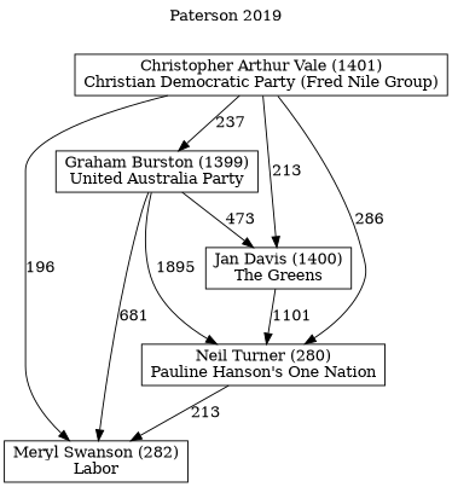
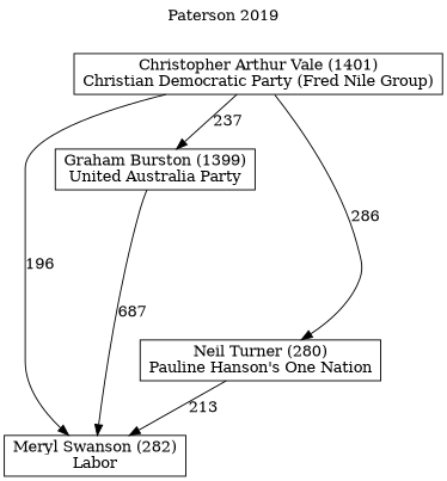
  digraph {
    label="Paterson 2019"
    labelloc=t
    mclimit=10
    node [shape=box]
    n1 [label="Christopher Arthur Vale (1401)\nChristian Democratic Party (Fred Nile Group)"]
    n2 [label="Graham Burston (1399)\nUnited Australia Party"]
-   n3 [label="Jan Davis (1400)\nThe Greens"]
    n4 [label="Meryl Swanson (282)\nLabor"]
    n5 [label="Neil Turner (280)\nPauline Hanson's One Nation"]
    n1 -> n2 [label=237]
-   n1 -> n3 [label=213]
    n1 -> n4 [label=196]
    n1 -> n5 [label=286]
-   n2 -> n3 [label=473]
-   n2 -> n4 [label=681]
-   n2 -> n5 [label=1895]
-   n3 -> n5 [label=1101]
+   n2 -> n4 [label=687]
    n5 -> n4 [label=213]
  }
